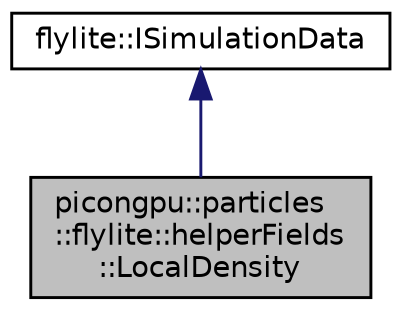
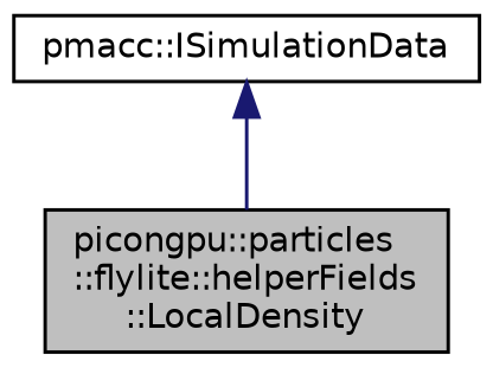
  digraph {
    node [color=black fontname=Helvetica fontsize=10 shape=record style=filled]
    n1 [fillcolor=grey75 fontcolor=black height=0.2 label="picongpu::particles\l::flylite::helperFields\l::LocalDensity" width=0.4]
-   n2 [fillcolor=white height=0.2 label="flylite::ISimulationData" width=0.4]
+   n2 [fillcolor=white height=0.2 label="pmacc::ISimulationData" width=0.4]
    n2 -> n1 [color=midnightblue dir=back fontname=Helvetica fontsize=10 labelfontname=Helvetica labelfontsize=10 style=solid]
  }
